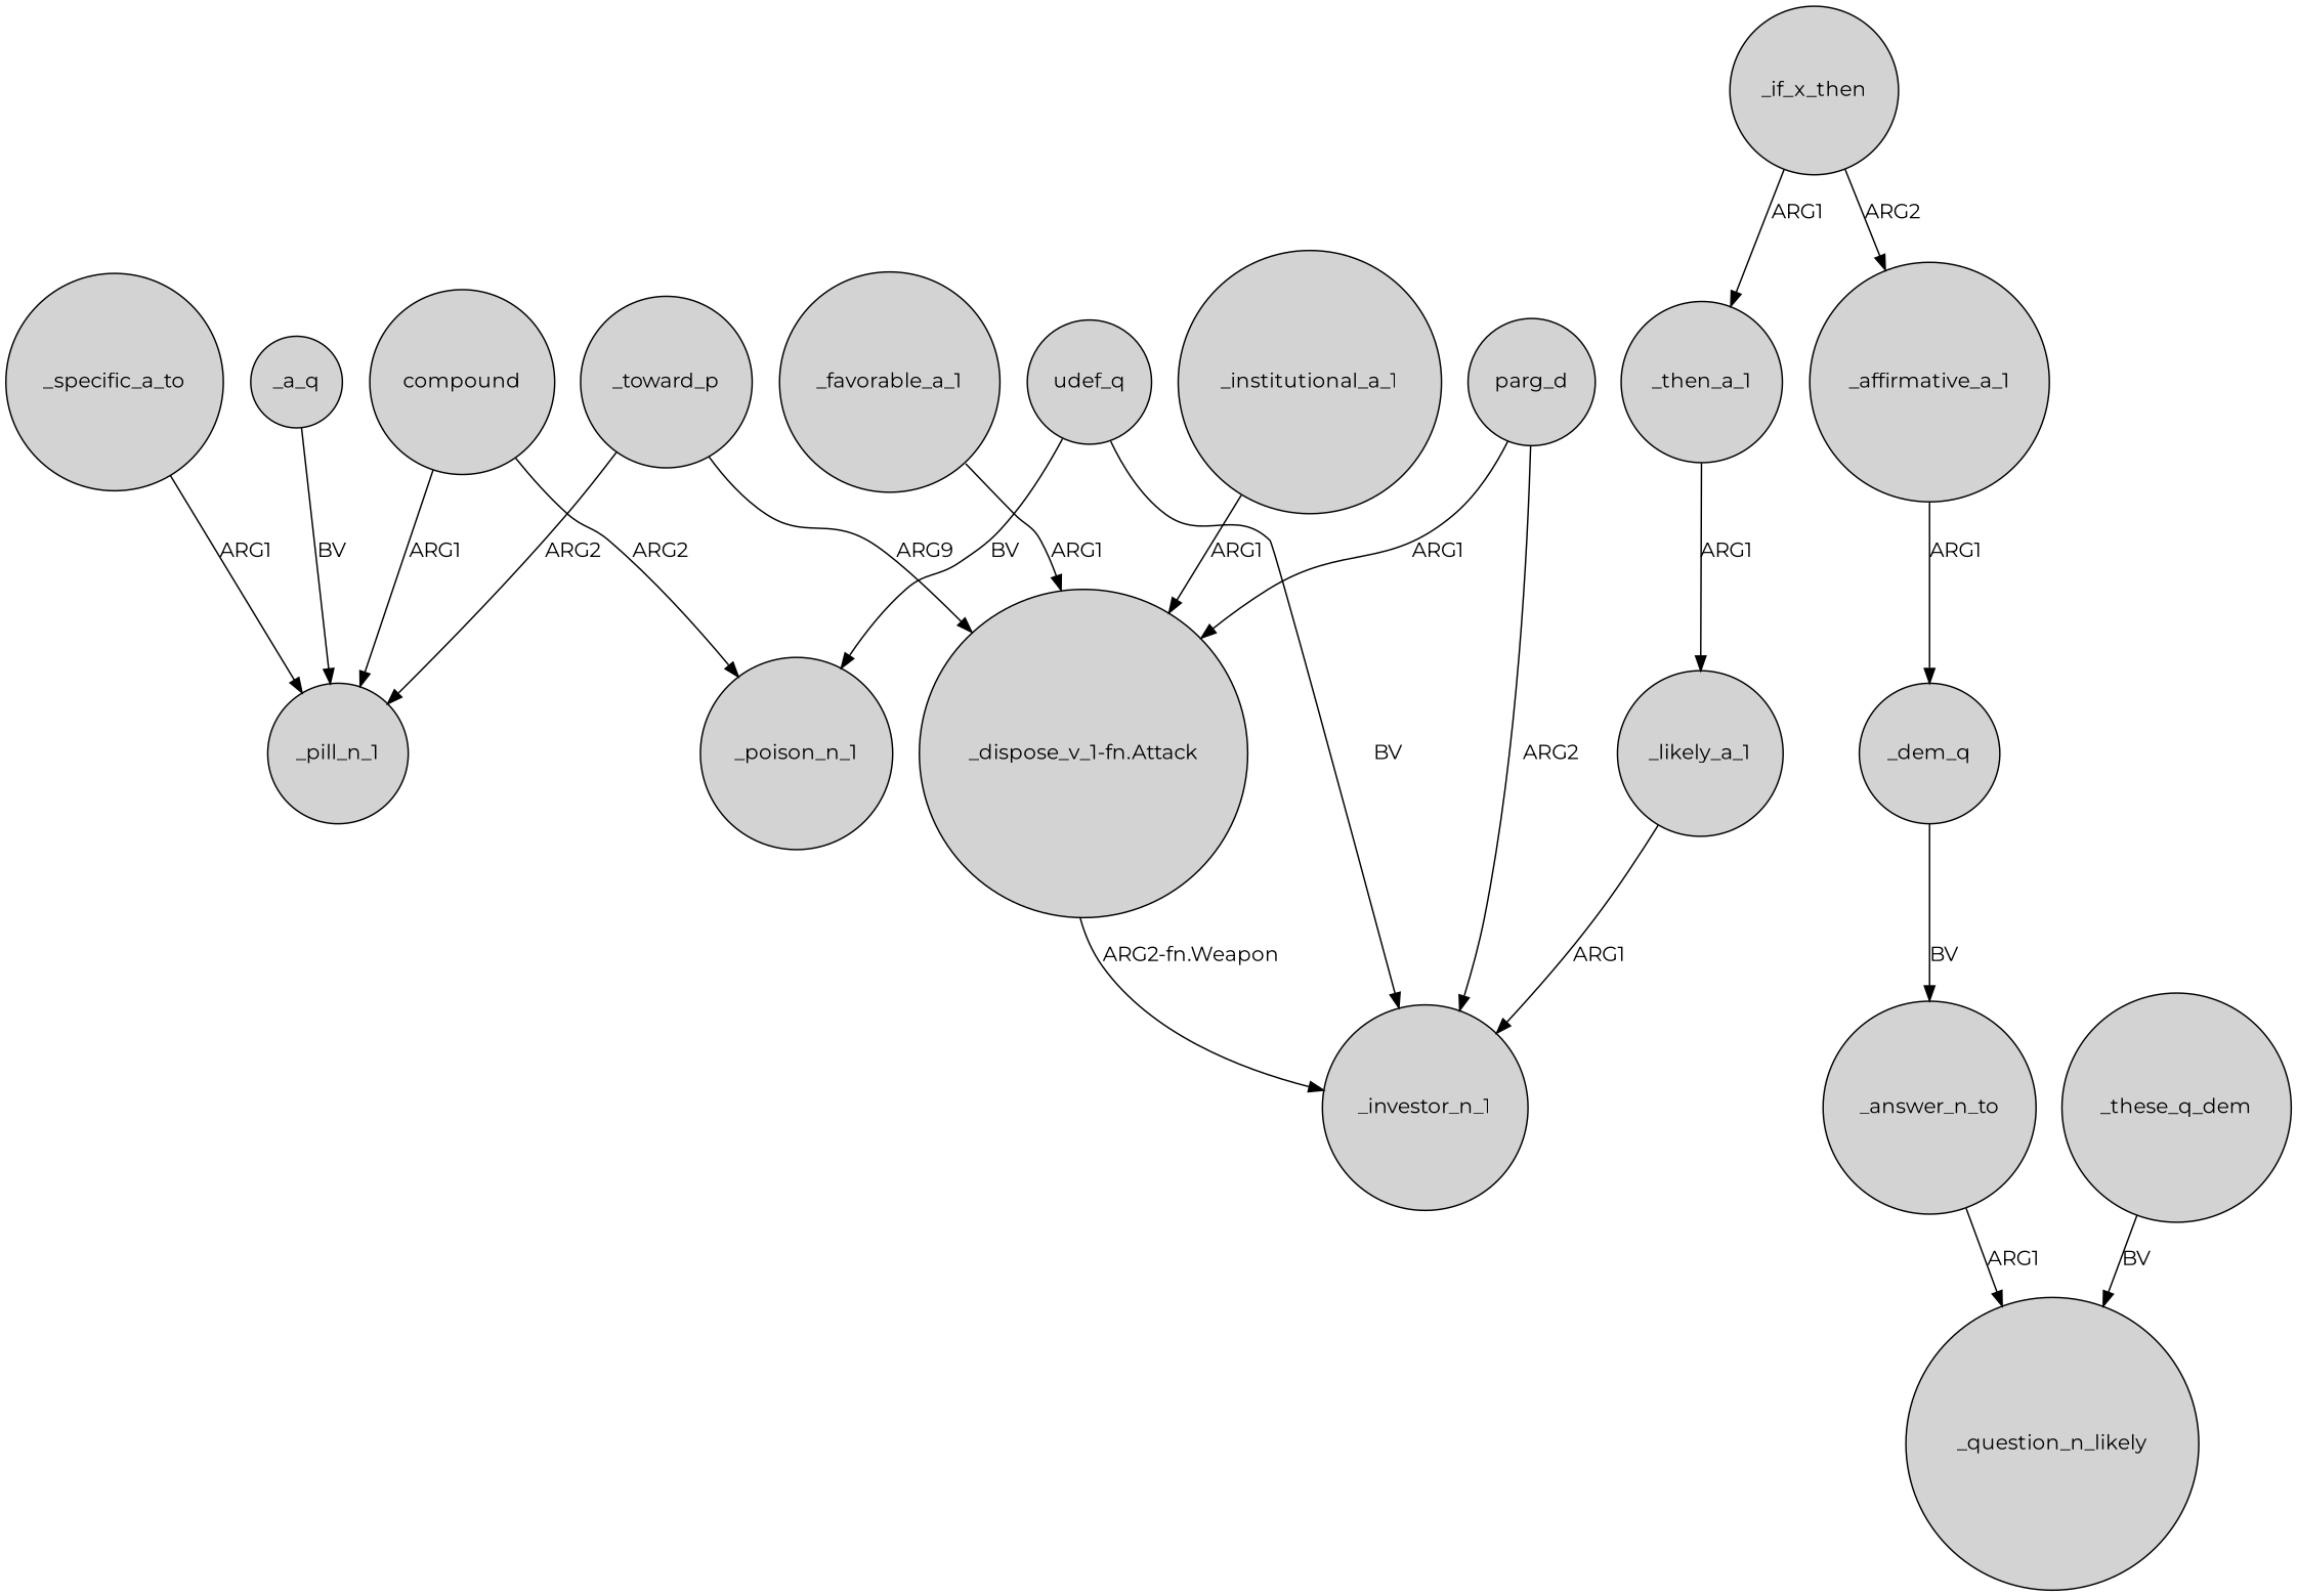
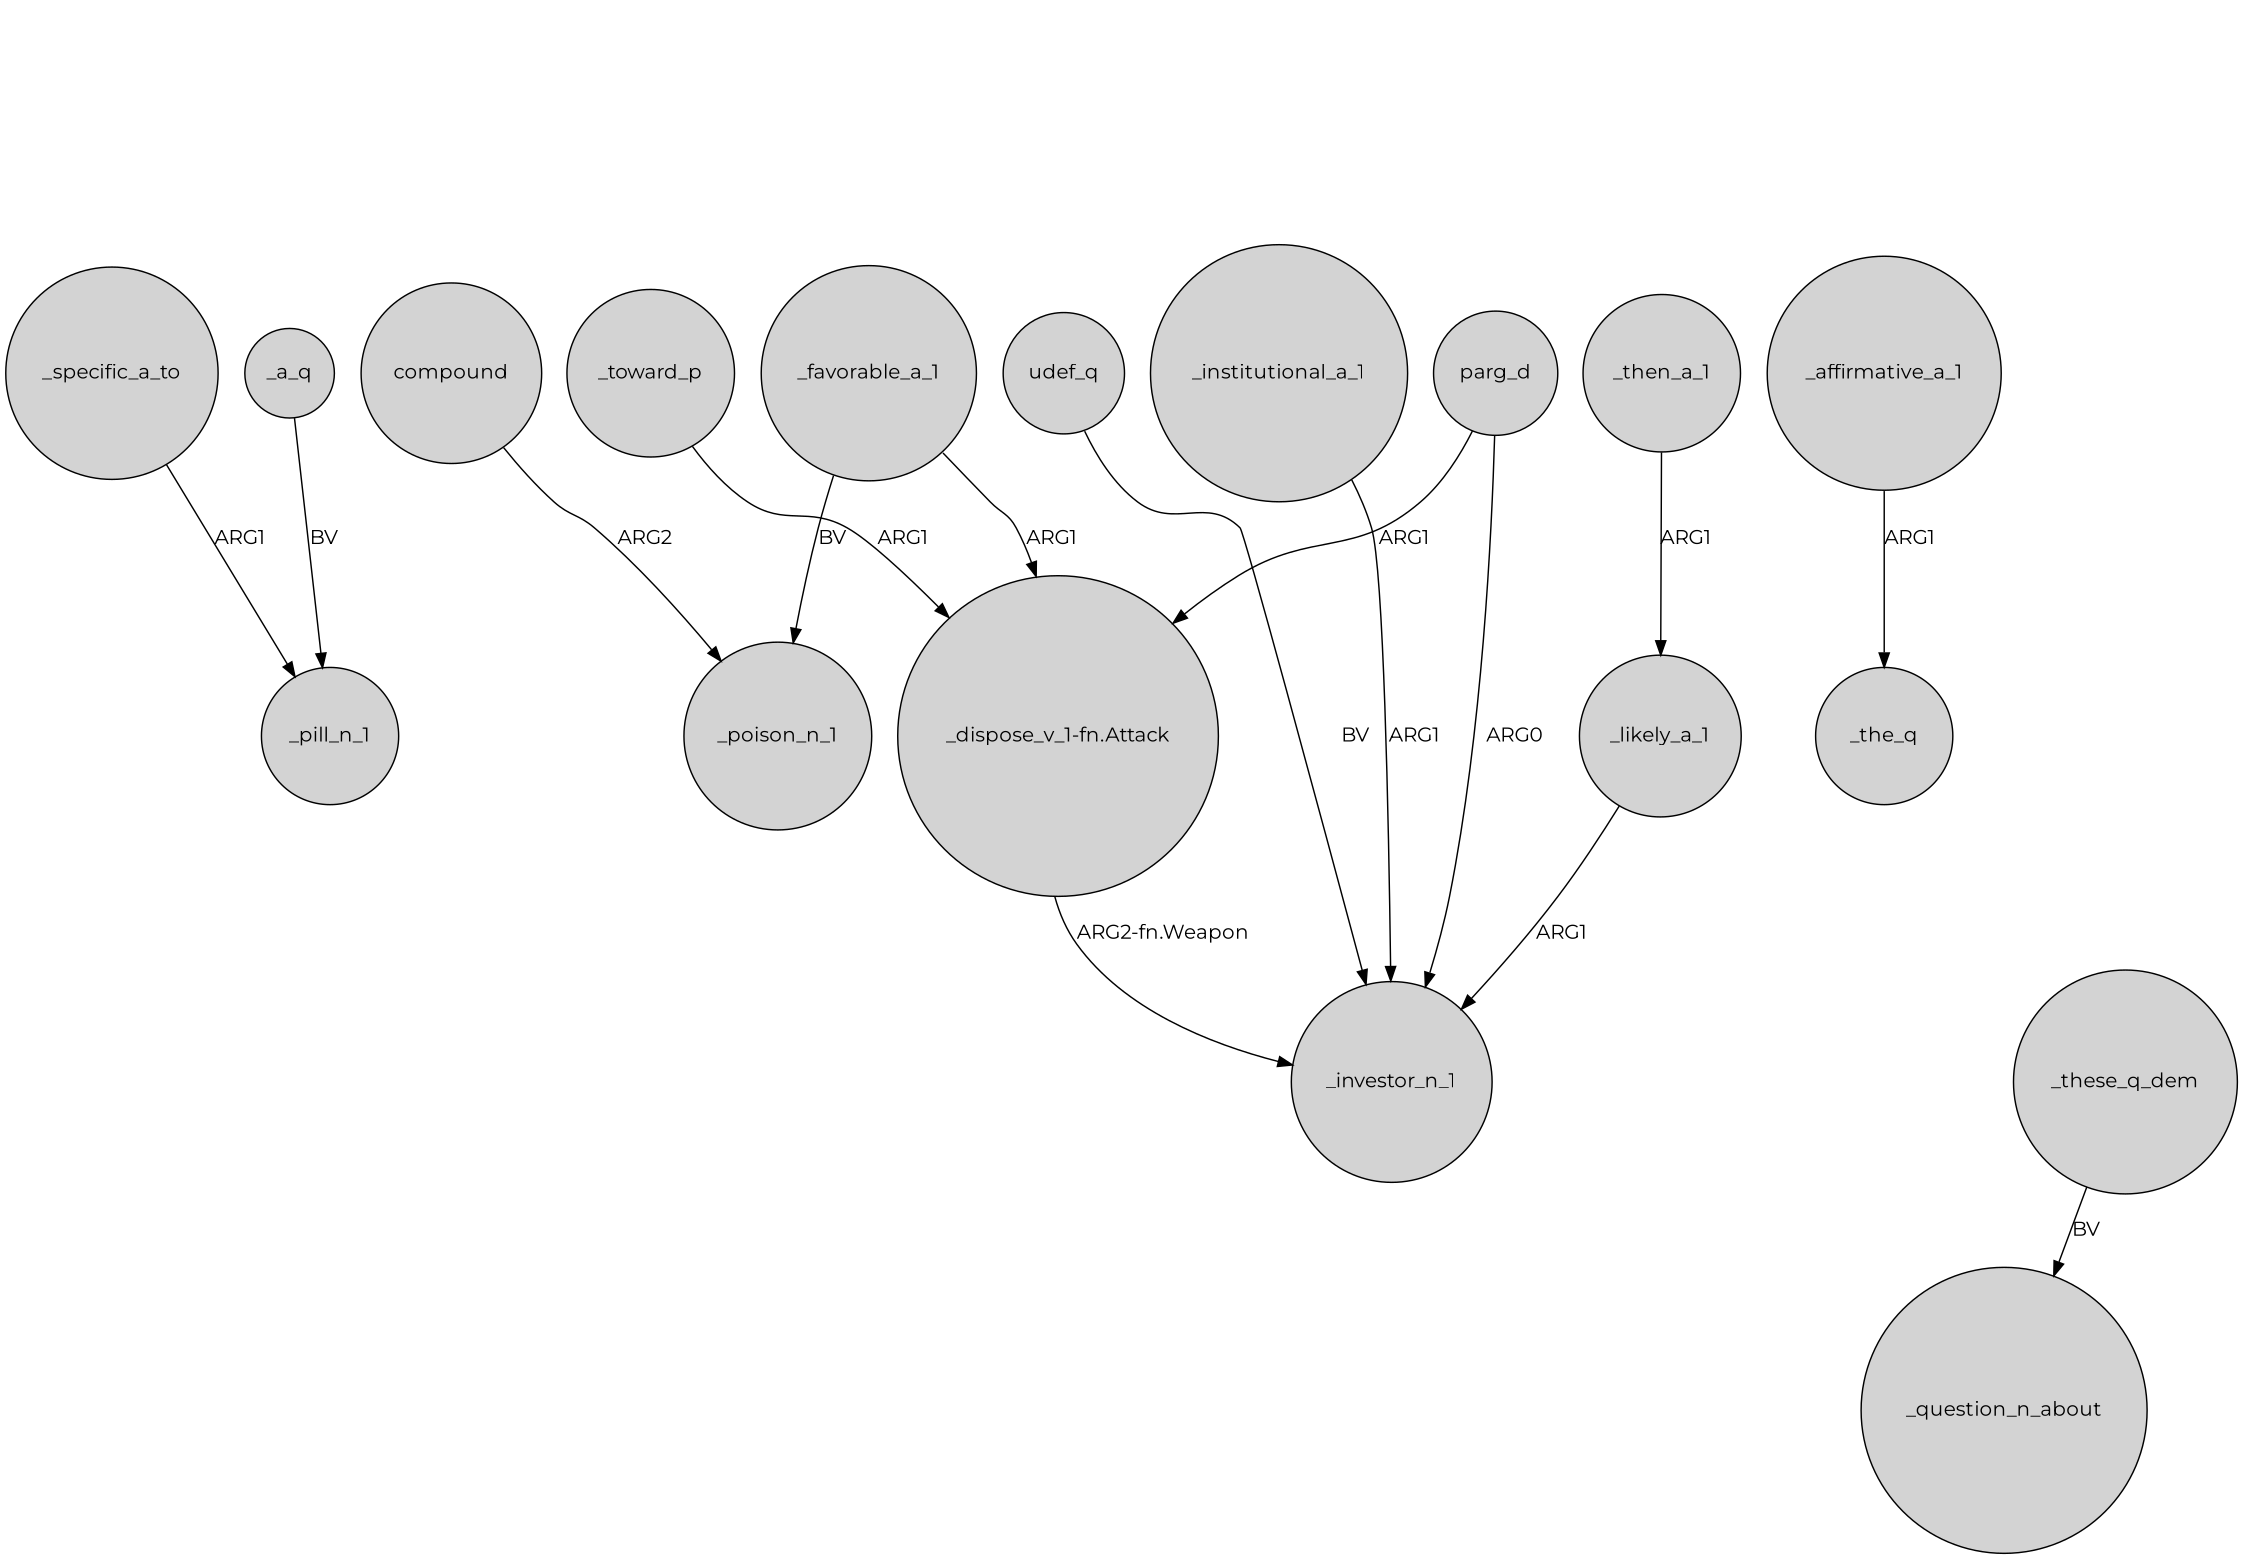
  digraph {
    fontname=Montserrat
    node [fontname=Montserrat shape=circle style=filled]
    edge [fontname=Montserrat]
    _toward_p
    _pill_n_1
    "_dispose_v_1-fn.Attack"
    _investor_n_1
-   _if_x_then
    _affirmative_a_1
    _then_a_1
-   _the_q [label=_dem_q]
+   _the_q
    _likely_a_1
-   _answer_n_to
-   _question_n_about [label=_question_n_likely]
+   _question_n_about
    _these_q_dem
    _specific_a_to
    parg_d
    compound
    _poison_n_1
    _a_q
    udef_q
    _favorable_a_1
    _institutional_a_1
-   _toward_p -> _pill_n_1 [label=ARG2]
-   _toward_p -> "_dispose_v_1-fn.Attack" [label=ARG9]
+   _toward_p -> "_dispose_v_1-fn.Attack" [label=ARG1]
    "_dispose_v_1-fn.Attack" -> _investor_n_1 [label="ARG2-fn.Weapon"]
-   _if_x_then -> _affirmative_a_1 [label=ARG2]
-   _if_x_then -> _then_a_1 [label=ARG1]
    _affirmative_a_1 -> _the_q [label=ARG1]
    _then_a_1 -> _likely_a_1 [label=ARG1]
-   _the_q -> _answer_n_to [label=BV]
    _likely_a_1 -> _investor_n_1 [label=ARG1]
-   _answer_n_to -> _question_n_about [label=ARG1]
    _these_q_dem -> _question_n_about [label=BV]
    _specific_a_to -> _pill_n_1 [label=ARG1]
    parg_d -> "_dispose_v_1-fn.Attack" [label=ARG1]
-   parg_d -> _investor_n_1 [label=ARG2]
-   compound -> _pill_n_1 [label=ARG1]
+   parg_d -> _investor_n_1 [label=ARG0]
    compound -> _poison_n_1 [label=ARG2]
    _a_q -> _pill_n_1 [label=BV]
    udef_q -> _investor_n_1 [label=BV]
-   udef_q -> _poison_n_1 [label=BV]
+   _favorable_a_1 -> _poison_n_1 [label=BV]
    _favorable_a_1 -> "_dispose_v_1-fn.Attack" [label=ARG1]
-   _institutional_a_1 -> "_dispose_v_1-fn.Attack" [label=ARG1]
+   _institutional_a_1 -> _investor_n_1 [label=ARG1]
  }
